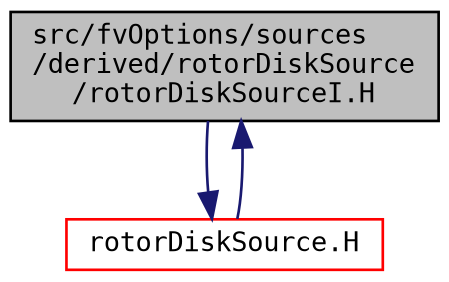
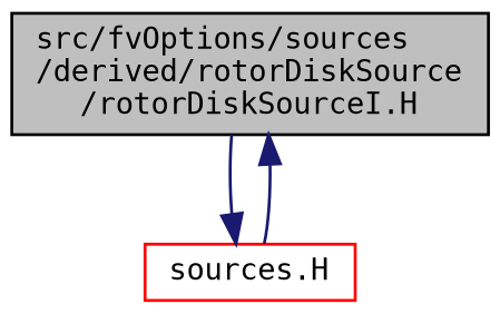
  digraph {
    fontname="DejaVu Sans Mono"
    node [fontname="DejaVu Sans Mono" fontsize=10 shape=record]
    edge [color=midnightblue fontname="DejaVu Sans Mono" fontsize=10 labelfontname=FreeSans labelfontsize=10 style=solid]
    n1 [color=black fillcolor=grey75 fontcolor=black height=0.2 label="src/fvOptions/sources\l/derived/rotorDiskSource\l/rotorDiskSourceI.H" style=filled width=0.4]
-   n2 [color=red height=0.2 label="rotorDiskSource.H" width=0.4]
+   n2 [color=red height=0.2 label="sources.H" width=0.4]
    n1 -> n2
    n2 -> n1
  }
